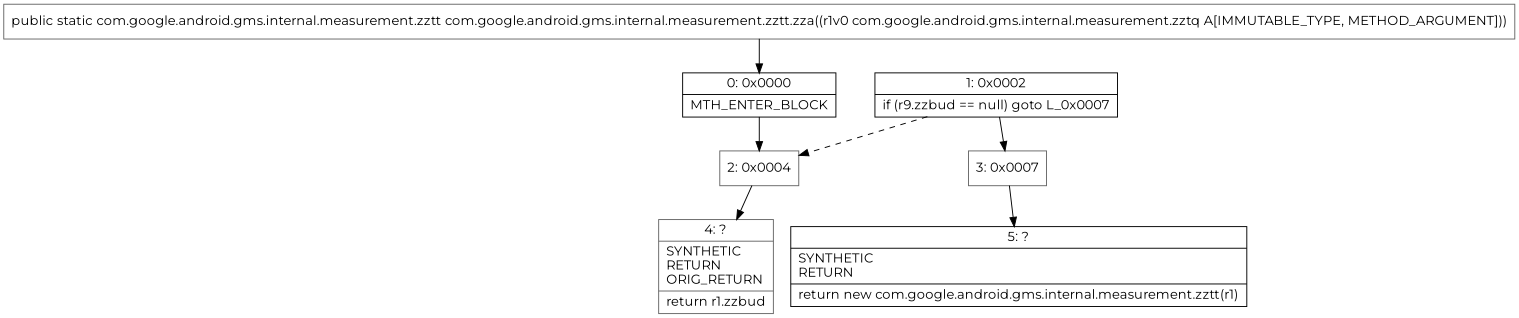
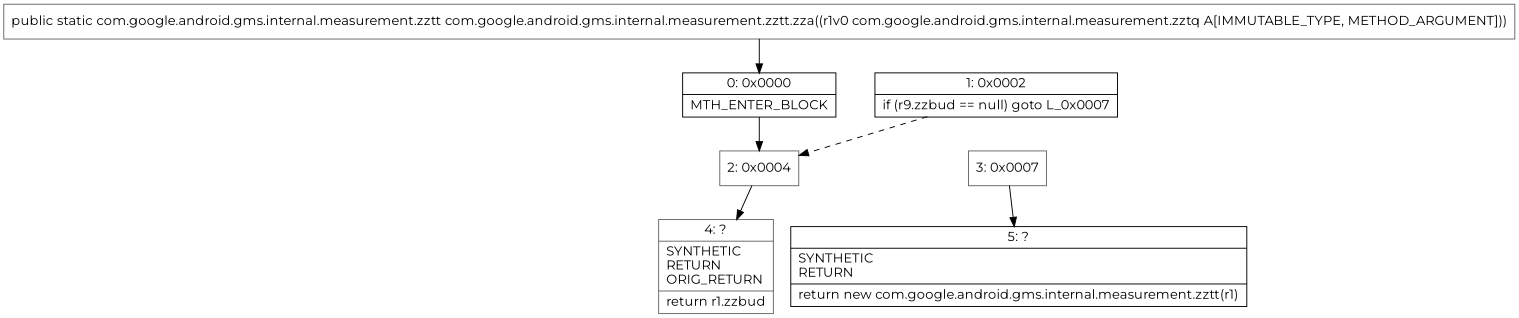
  digraph {
    fontname=Montserrat
    node [color=gray40 fontname=Montserrat shape=record]
    edge [fontname=Montserrat]
    n1 [color=black label="{0\:\ 0x0000|MTH_ENTER_BLOCK\l}"]
    n2 [label="{2\:\ 0x0004}"]
    n3 [color=black label="{1\:\ 0x0002|if (r9.zzbud == null) goto L_0x0007\l}"]
    n4 [label="{3\:\ 0x0007}"]
    n5 [label="{4\:\ ?|SYNTHETIC\lRETURN\lORIG_RETURN\l|return r1.zzbud\l}"]
    n6 [color=black label="{5\:\ ?|SYNTHETIC\lRETURN\l|return new com.google.android.gms.internal.measurement.zztt(r1)\l}"]
    n7 [label="{public static com.google.android.gms.internal.measurement.zztt com.google.android.gms.internal.measurement.zztt.zza((r1v0 com.google.android.gms.internal.measurement.zztq A[IMMUTABLE_TYPE, METHOD_ARGUMENT])) }"]
    n1 -> n2
    n2 -> n5
    n3 -> n2 [style=dashed]
-   n3 -> n4
    n4 -> n6
    n7 -> n1
  }
